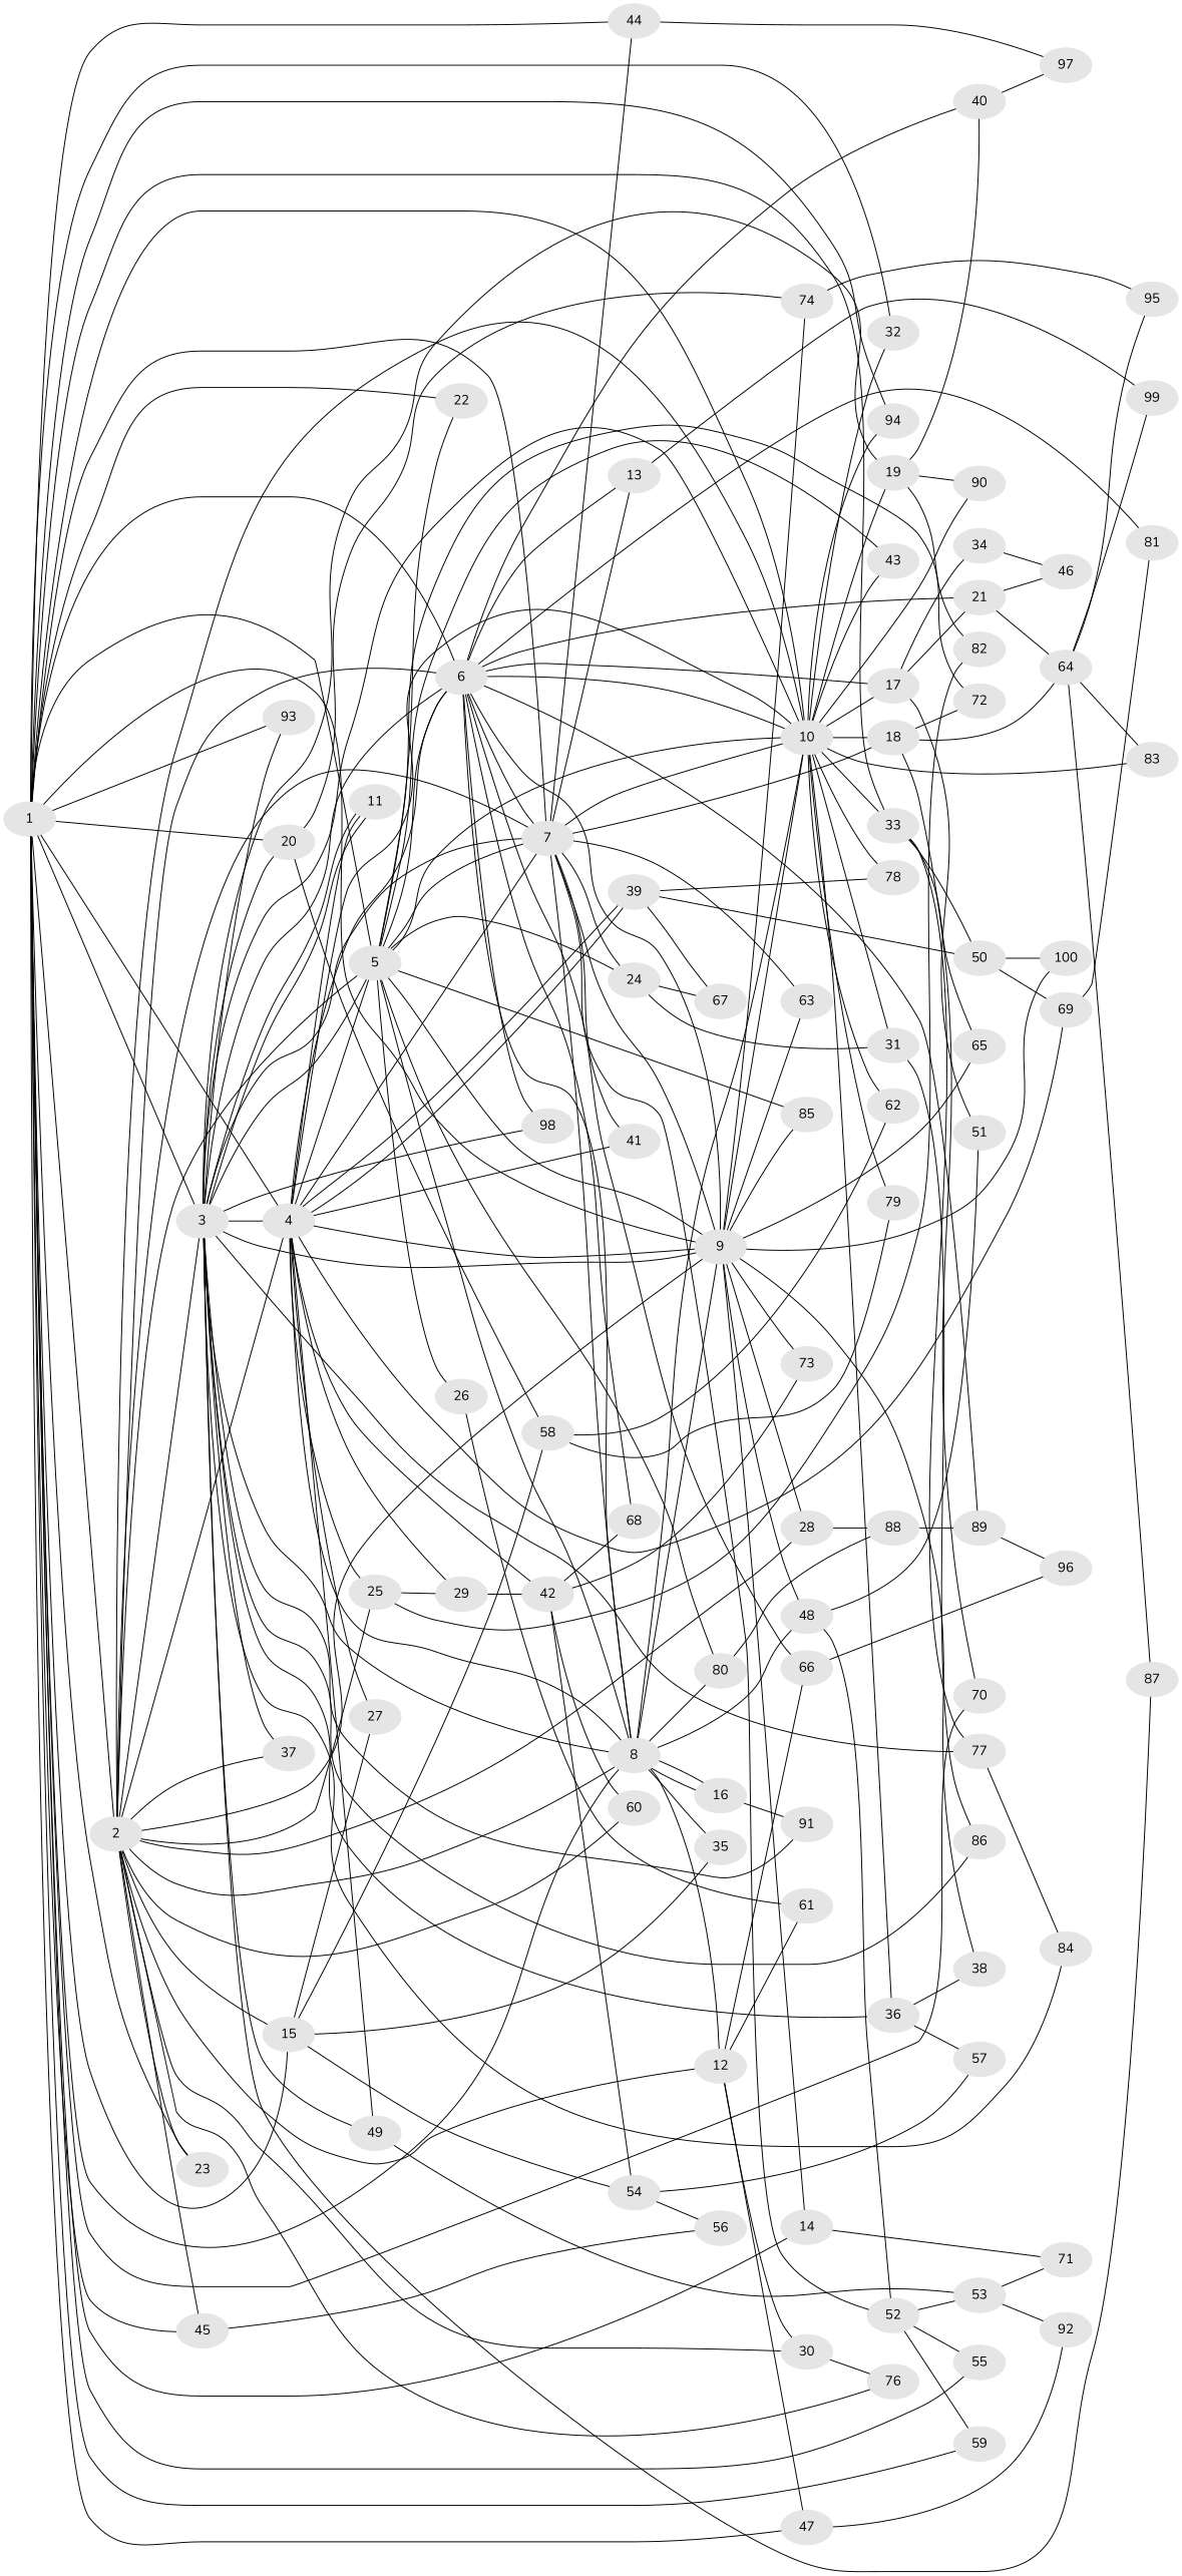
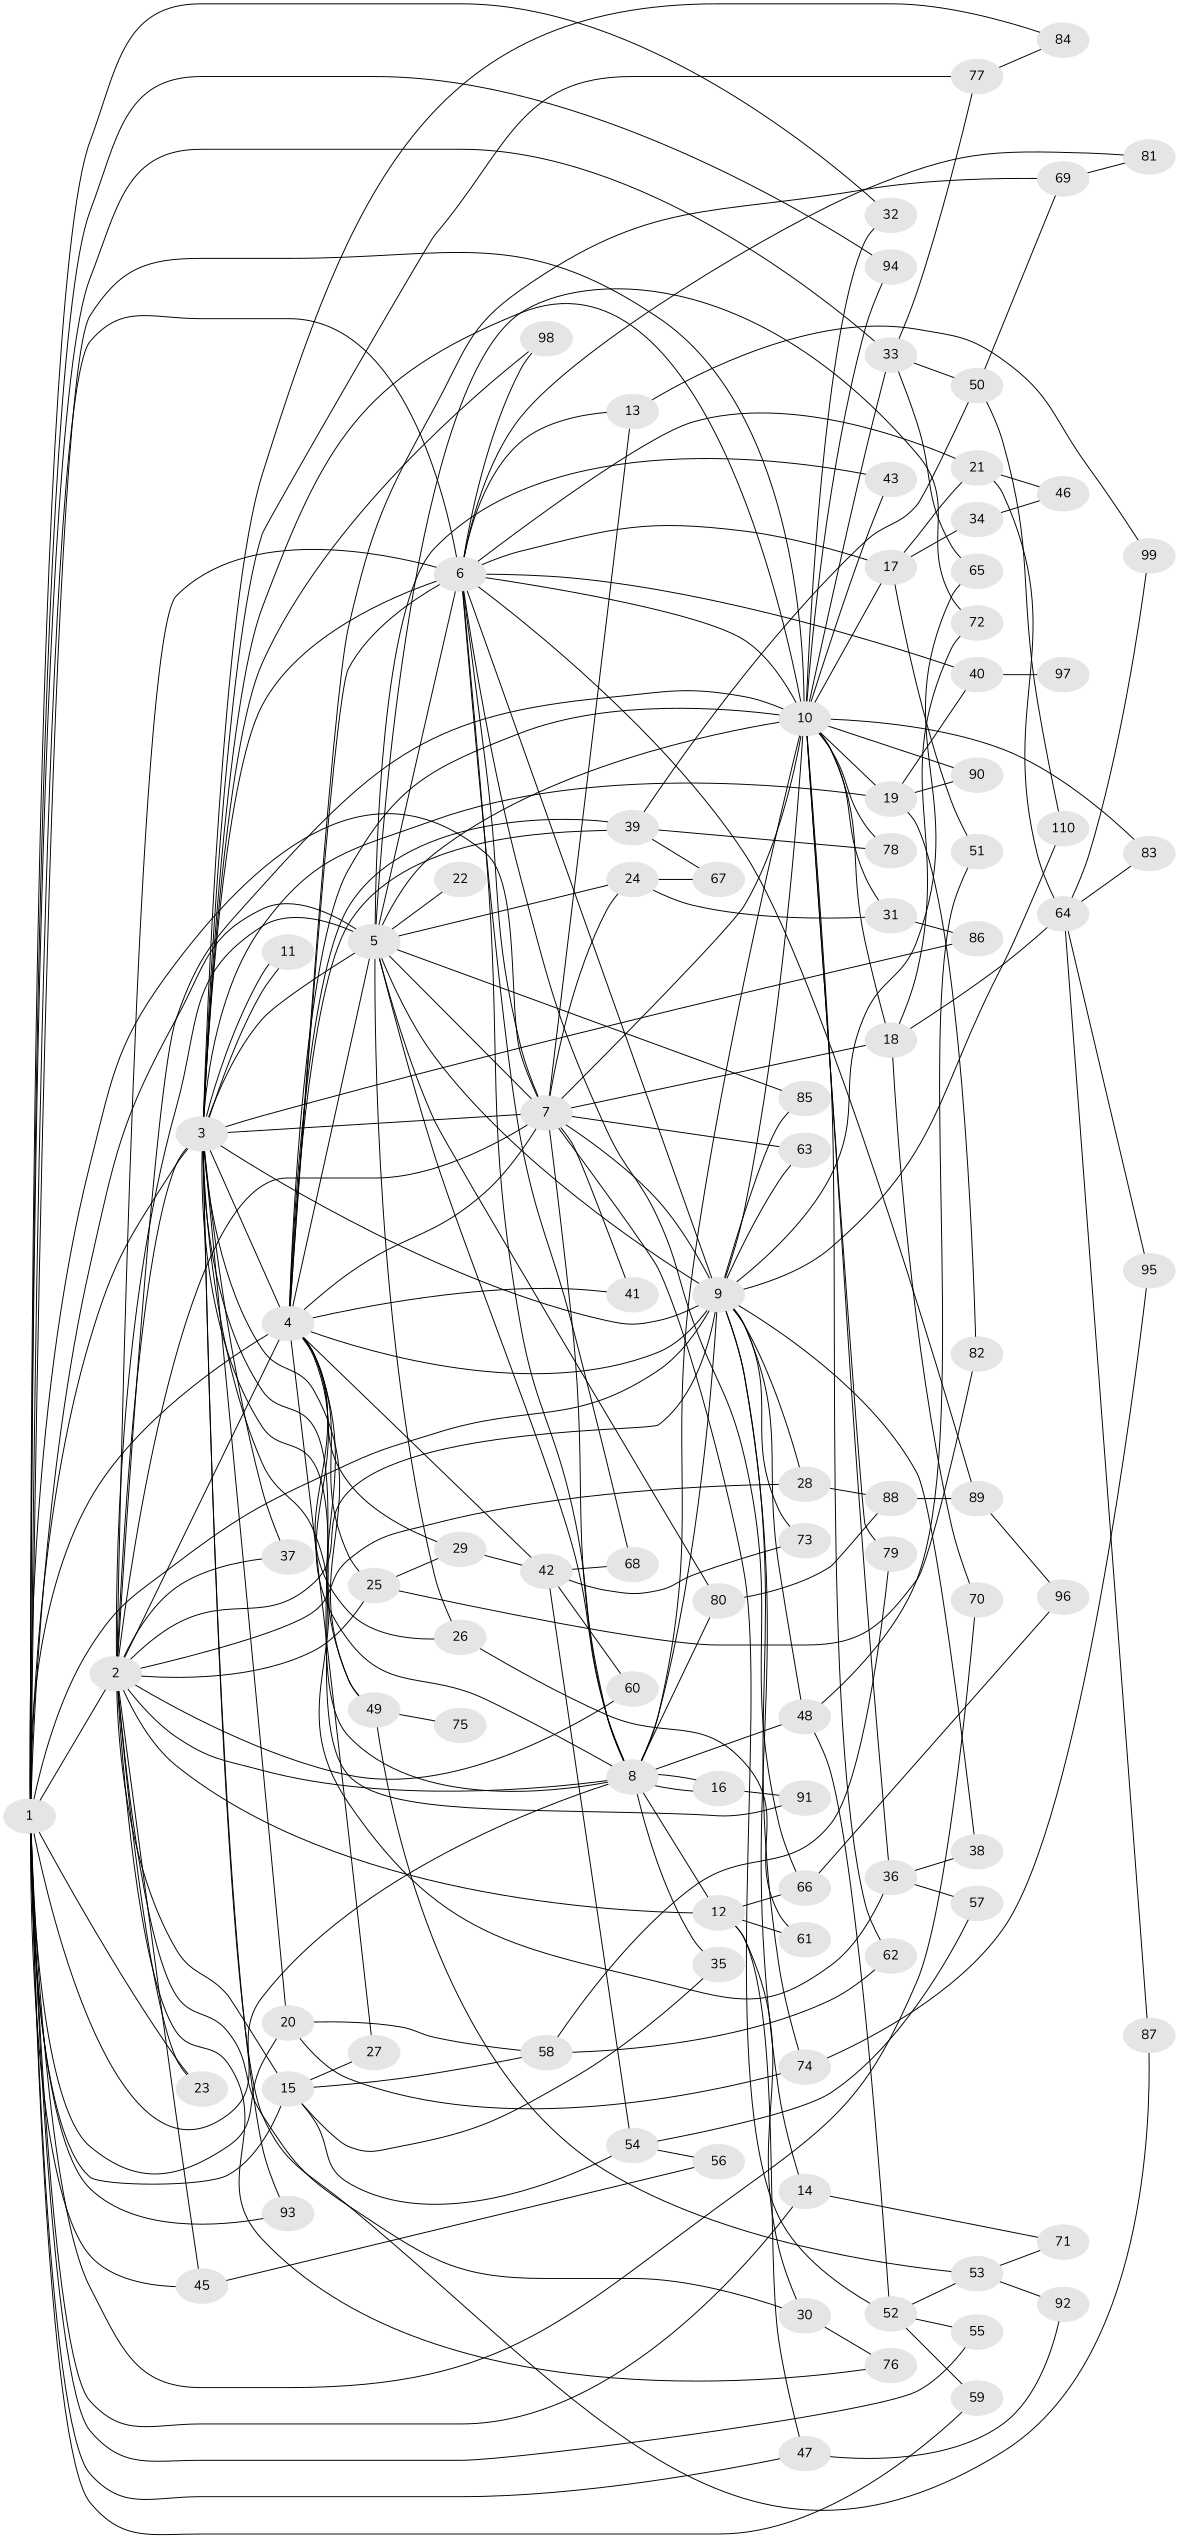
  graph {
    fontname=Nunito
    rankdir=LR
    node [color=gray90 fontname=Nunito style=filled]
    edge [fontname=Nunito]
    1
    2
    3
    4
    5
    6
    7
    8
    9
    10
    14
    15
    20
    22
    23
    32
    33
-   44
    45
    47
    55
    59
    70
    93
    94
    12
    25
    28
    30
    37
    60
    76
    11
    19
    36
    49
    77
    84
    86
    87
    91
    98
    26
    27
    29
    39
    41
    42
    69
    24
    43
    72
    80
    85
    13
    17
    21
    40
    66
    68
    81
    89
    18
    52
    63
    16
    35
    48
    38
    65
    73
    74
-   100
+   100 [label=110]
    31
    62
    78
    79
    83
    90
    71
    54
    58
    50
    97
    56
    92
    61
    82
    88
    57
+   75
    53
    67
    99
    34
    51
    64
    46
    96
    95
    1 -- 2
    1 -- 3
    1 -- 4
    1 -- 5
    1 -- 6
    1 -- 7
    1 -- 8
    1 -- 9
    1 -- 10
    1 -- 14
    1 -- 15
    1 -- 20
-   1 -- 22
    1 -- 23
    1 -- 32
    1 -- 33
-   1 -- 44
    1 -- 45
    1 -- 47
    1 -- 55
    1 -- 59
    1 -- 70
    1 -- 93
    1 -- 94
    2 -- 3
    2 -- 4
    2 -- 5
    2 -- 6
    2 -- 7
    2 -- 8
    2 -- 9
    2 -- 10
    2 -- 15
    2 -- 23
    2 -- 45
    2 -- 12
    2 -- 25
    2 -- 28
    2 -- 30
    2 -- 37
    2 -- 60
    2 -- 76
    3 -- 4
    3 -- 5
    3 -- 6
    3 -- 7
    3 -- 8
    3 -- 9
    3 -- 10
    3 -- 20
    3 -- 93
    3 -- 37
    3 -- 11
    3 -- 11
    3 -- 19
    3 -- 36
    3 -- 49
    3 -- 77
    3 -- 84
    3 -- 86
    3 -- 87
    3 -- 91
    3 -- 98
    4 -- 5
    4 -- 6
    4 -- 7
    4 -- 8
    4 -- 9
    4 -- 10
    4 -- 25
    4 -- 49
-   4 -- 11
+   4 -- 26
    4 -- 27
    4 -- 29
    4 -- 39
    4 -- 39
    4 -- 41
    4 -- 42
    4 -- 69
    5 -- 6
    5 -- 7
    5 -- 8
    5 -- 9
    5 -- 10
    5 -- 22
    5 -- 26
    5 -- 24
    5 -- 43
    5 -- 72
    5 -- 80
    5 -- 85
    6 -- 7
    6 -- 8
    6 -- 9
    6 -- 10
    6 -- 98
    6 -- 13
    6 -- 17
    6 -- 21
    6 -- 40
    6 -- 66
    6 -- 68
    6 -- 81
    6 -- 89
    7 -- 8
    7 -- 9
    7 -- 10
-   7 -- 44
    7 -- 41
    7 -- 24
    7 -- 13
    7 -- 18
    7 -- 52
    7 -- 63
    8 -- 9
    8 -- 10
    8 -- 12
    8 -- 80
    8 -- 16
    8 -- 16
    8 -- 35
    8 -- 48
    9 -- 10
    9 -- 14
    9 -- 28
    9 -- 85
    9 -- 63
    9 -- 48
    9 -- 38
    9 -- 65
    9 -- 73
    9 -- 74
    9 -- 100
    10 -- 32
    10 -- 33
    10 -- 94
    10 -- 19
    10 -- 36
    10 -- 43
    10 -- 17
    10 -- 18
    10 -- 31
    10 -- 62
    10 -- 78
    10 -- 79
    10 -- 83
    10 -- 90
    14 -- 71
    15 -- 27
    15 -- 35
    15 -- 54
    15 -- 58
    20 -- 74
    20 -- 58
    33 -- 77
    33 -- 65
    33 -- 50
-   44 -- 97
    45 -- 56
    47 -- 92
    12 -- 47
    12 -- 30
    12 -- 66
    12 -- 61
    25 -- 29
    25 -- 82
    28 -- 88
    30 -- 76
    19 -- 40
    19 -- 90
    19 -- 82
    36 -- 38
    36 -- 57
+   49 -- 75
    49 -- 53
    77 -- 84
    26 -- 61
    29 -- 42
    39 -- 78
    39 -- 50
    39 -- 67
    42 -- 60
    42 -- 68
    42 -- 73
    42 -- 54
    69 -- 81
    24 -- 31
    24 -- 67
    80 -- 88
    13 -- 99
    17 -- 21
    17 -- 34
    17 -- 51
    21 -- 64
    21 -- 46
    40 -- 97
    66 -- 96
    89 -- 96
    18 -- 70
    18 -- 72
    18 -- 64
    52 -- 55
    52 -- 59
    52 -- 53
    16 -- 91
    48 -- 52
    48 -- 51
    74 -- 95
    31 -- 86
    54 -- 56
    54 -- 57
    58 -- 62
    58 -- 79
    50 -- 69
    50 -- 100
    88 -- 89
    53 -- 71
    53 -- 92
    34 -- 46
    64 -- 87
    64 -- 83
    64 -- 99
    64 -- 95
  }
